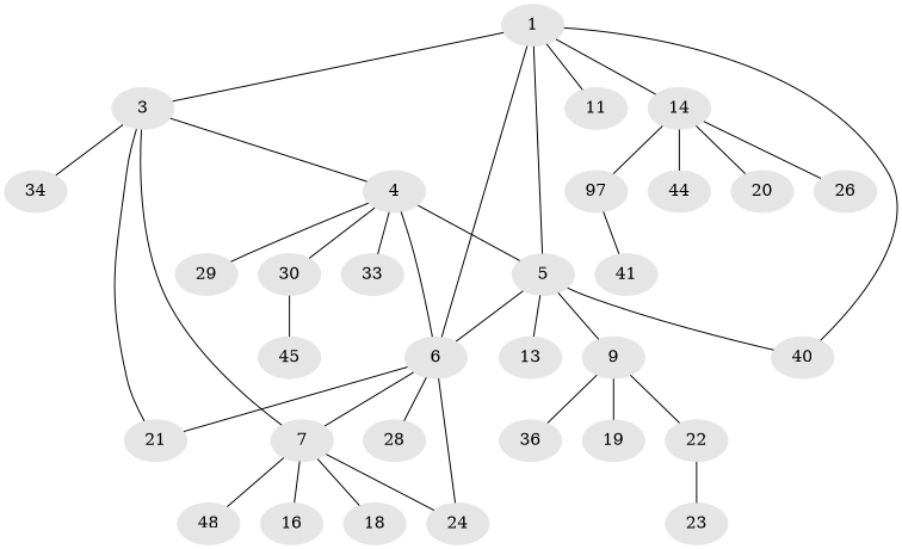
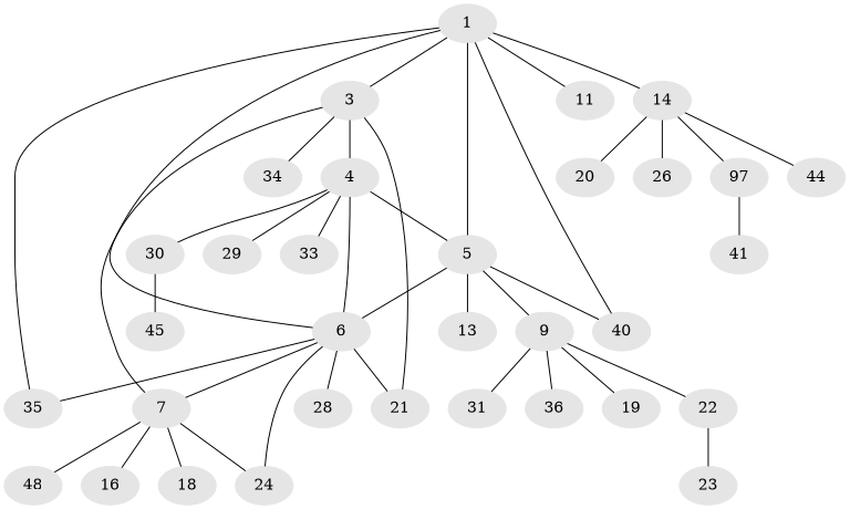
  graph {
    node [color=gray90 style=filled]
    1 [super="+2"]
    3 [super="+12"]
    5 [super="+10"]
    6 [super="+8"]
    11 [super="+47"]
    14 [super="+39"]
+   35
    40
    4 [super="+17"]
    7 [super="+15"]
    34
    21
    9 [super="+46"]
    13
    24
    28
    20
    n18 [label=26 super="+26"]
    n19 [label=97 super="+38"]
    44
    29
    30 [super="+32"]
    33 [super="+42"]
    48
    16
    18
    45
    19
    22 [super="+37"]
+   31
    36
    23
    41 [super="+43"]
    1 -- 3
    1 -- 5 [weight=2]
    1 -- 6
    1 -- 11
    1 -- 14
+   1 -- 35
    1 -- 40
    3 -- 4
    3 -- 7
    3 -- 34
    3 -- 21
    5 -- 6
    5 -- 40
    5 -- 9
    5 -- 13
+   6 -- 35
    6 -- 7
    6 -- 21
    6 -- 24
    6 -- 28
    14 -- 20
    14 -- n18
    14 -- n19
    14 -- 44
    4 -- 5
    4 -- 6 [weight=3]
    4 -- 29
    4 -- 30
    4 -- 33
    7 -- 24
    7 -- 48
    7 -- 16
    7 -- 18
    9 -- 19
    9 -- 22
+   9 -- 31
    9 -- 36
    n19 -- 41
    30 -- 45
    22 -- 23
  }
